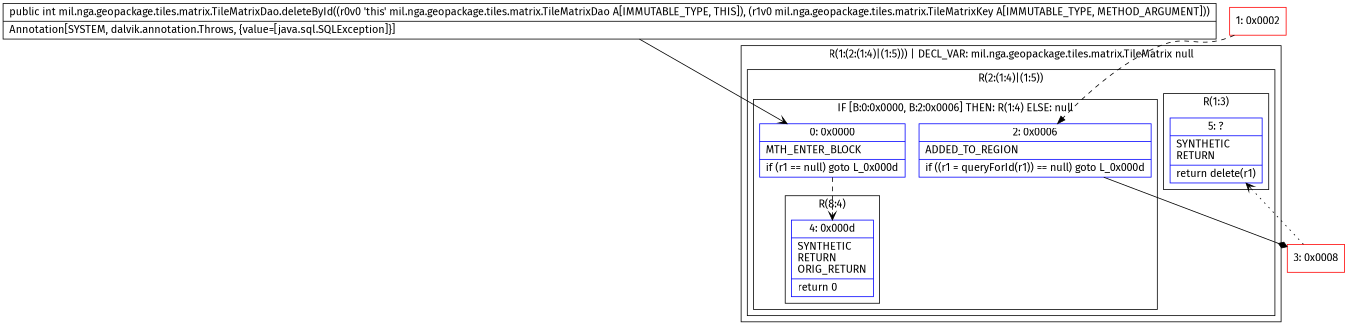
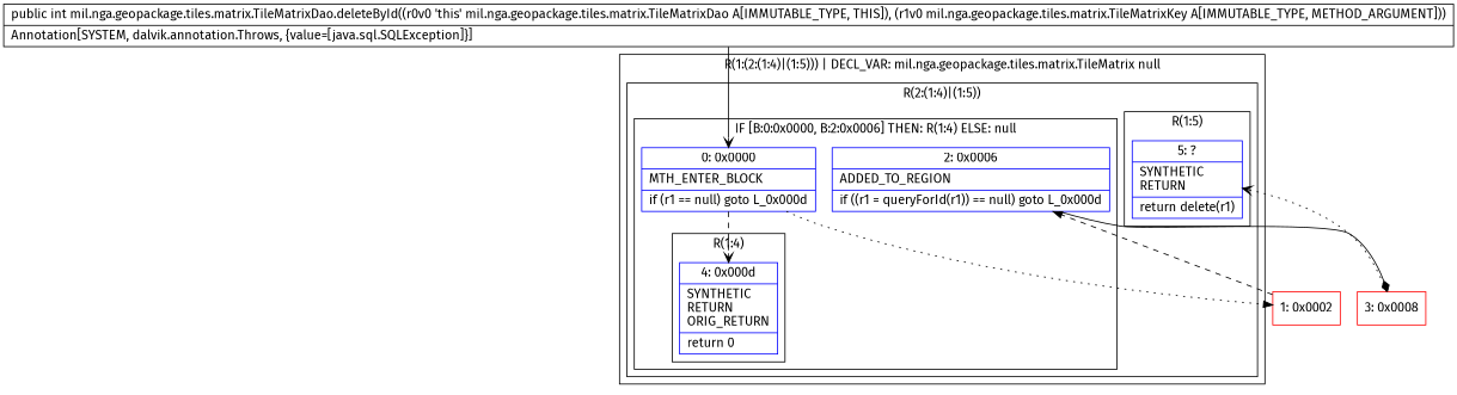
  digraph {
    fontname="Fira Sans"
    node [color=blue fontname="Fira Sans" shape=record]
    edge [arrowhead=vee fontname="Fira Sans" style=dashed]
    n1 [label="{4\:\ 0x000d|SYNTHETIC\lRETURN\lORIG_RETURN\l|return 0\l}"]
    n2 [label="{0\:\ 0x0000|MTH_ENTER_BLOCK\l|if (r1 == null) goto L_0x000d\l}"]
    n3 [label="{2\:\ 0x0006|ADDED_TO_REGION\l|if ((r1 = queryForId(r1)) == null) goto L_0x000d\l}"]
    n4 [label="{5\:\ ?|SYNTHETIC\lRETURN\l|return delete(r1)\l}"]
    n5 [color=red label="{1\:\ 0x0002}"]
    n6 [color=red label="{3\:\ 0x0008}"]
    n7 [label="{public int mil.nga.geopackage.tiles.matrix.TileMatrixDao.deleteById((r0v0 'this' mil.nga.geopackage.tiles.matrix.TileMatrixDao A[IMMUTABLE_TYPE, THIS]), (r1v0 mil.nga.geopackage.tiles.matrix.TileMatrixKey A[IMMUTABLE_TYPE, METHOD_ARGUMENT]))  | Annotation[SYSTEM, dalvik.annotation.Throws, \{value=[java.sql.SQLException]\}]\l}" color=""]
    subgraph cluster_1 {
      label="R(1:(2:(1:4)|(1:5))) | DECL_VAR: mil.nga.geopackage.tiles.matrix.TileMatrix null\l"
      subgraph cluster_2 {
        label="R(2:(1:4)|(1:5))"
        subgraph cluster_3 {
          label="IF [B:0:0x0000, B:2:0x0006] THEN: R(1:4) ELSE: null"
          n2
          n3
          subgraph cluster_4 {
-           label="R(8:4)"
+           label="R(1:4)"
            n1
          }
        }
        subgraph cluster_5 {
-         label="R(1:3)"
+         label="R(1:5)"
          n4
        }
      }
    }
    n2 -> n1
+   n2 -> n5 [arrowhead=normal style=dotted]
    n3 -> n6 [arrowhead=diamond style=solid]
    n5 -> n3 [arrowhead=normal]
    n6 -> n4 [style=dotted]
    n7 -> n2 [style=solid]
  }
